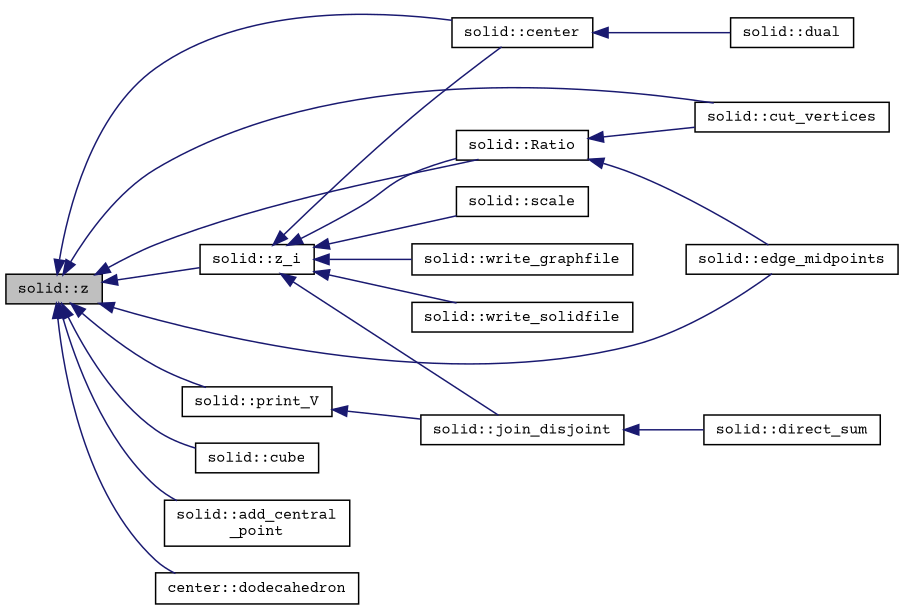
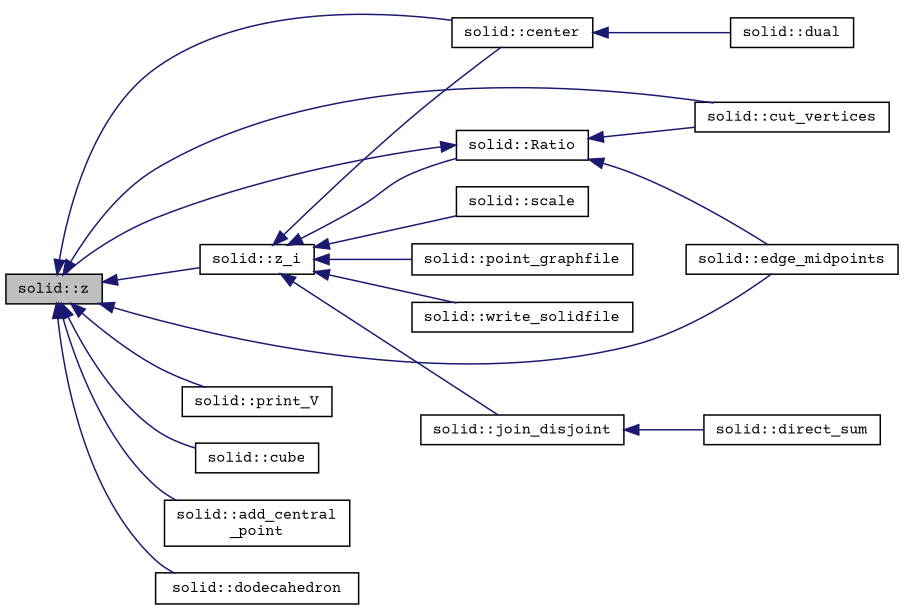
  digraph {
    fontname="Courier Prime"
    rankdir=LR
    node [color=black fillcolor=white fontname="Courier Prime" fontsize=10 shape=record style=filled]
    edge [color=midnightblue dir=back fontname="Courier Prime" fontsize=10 labelfontname=Helvetica labelfontsize=10 style=solid]
    n1 [fillcolor=grey75 fontcolor=black height=0.2 label="solid::z" width=0.4]
    n2 [height=0.2 label="solid::z_i" width=0.4]
    n3 [height=0.2 label="solid::center" width=0.4]
    n4 [height=0.2 label="solid::Ratio" width=0.4]
    n5 [height=0.2 label="solid::cut_vertices" width=0.4]
    n6 [height=0.2 label="solid::edge_midpoints" width=0.4]
    n7 [height=0.2 label="solid::cube" width=0.4]
    n8 [height=0.2 label="solid::print_V" width=0.4]
    n9 [height=0.2 label="solid::add_central\l_point" width=0.4]
-   n10 [height=0.2 label="center::dodecahedron" width=0.4]
+   n10 [height=0.2 label="solid::dodecahedron" width=0.4]
    n11 [height=0.2 label="solid::join_disjoint" width=0.4]
    n12 [height=0.2 label="solid::scale" width=0.4]
-   n13 [height=0.2 label="solid::write_graphfile" width=0.4]
+   n13 [height=0.2 label="solid::point_graphfile" width=0.4]
    n14 [height=0.2 label="solid::write_solidfile" width=0.4]
    n15 [height=0.2 label="solid::dual" width=0.4]
    n16 [height=0.2 label="solid::direct_sum" width=0.4]
    n1 -> n2
    n1 -> n3
-   n1 -> n4
+   n4 -> n1
    n1 -> n5
    n1 -> n6
    n1 -> n7
    n1 -> n8
    n1 -> n9
    n1 -> n10
    n2 -> n3
    n2 -> n4
    n2 -> n11
    n2 -> n12
    n2 -> n13
    n2 -> n14
    n3 -> n15
    n4 -> n5
    n4 -> n6
-   n8 -> n11
    n11 -> n16
  }
